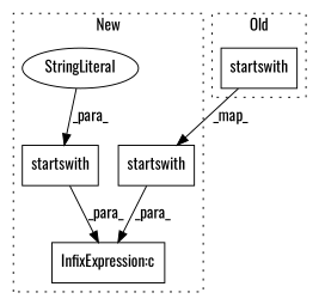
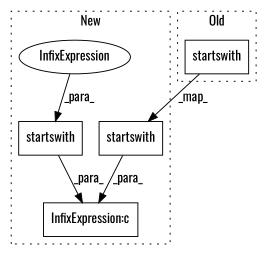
  digraph {
    fontname=Oswald
    node [a=32 l="11,1" shape=box fontname=Oswald]
    edge [fontname=Oswald]
    n1 [label=startswith s="2875,2938"]
    n2 [a=27 l=4 label="InfixExpression:c" s=2857]
    n3 [label=startswith s="2829,2856"]
-   n4 [a=45 l=16 label=StringLiteral s=2840 shape=ellipse]
+   n4 [a=45 l=16 label=InfixExpression s=2840 shape=ellipse]
    n5 [label=startswith s="2828,2891"]
    subgraph cluster_1 {
      label=New
      style=dotted
      n1
      n2
      n3
      n4
    }
    subgraph cluster_2 {
      label=Old
      style=dotted
      n5
    }
    n1 -> n2 [label=_para_]
    n3 -> n2 [label=_para_]
    n4 -> n3 [label=_para_]
    n5 -> n1 [label=_map_]
  }
